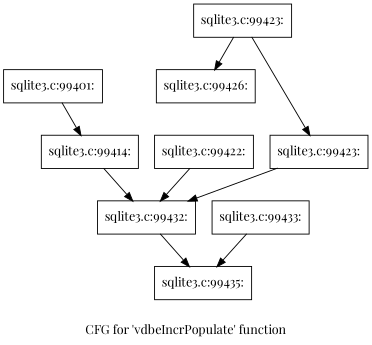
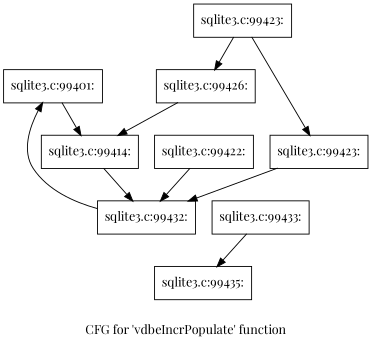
  digraph {
    fontname="Playfair Display"
    label="CFG for 'vdbeIncrPopulate' function"
    node [fontname="Playfair Display" shape=record]
    edge [fontname="Playfair Display"]
    n1 [label="{sqlite3.c:99401:}"]
    n2 [label="{sqlite3.c:99414:}"]
    n3 [label="{sqlite3.c:99432:}"]
    n4 [label="{sqlite3.c:99435:}"]
    n5 [label="{sqlite3.c:99422:}"]
    n6 [label="{sqlite3.c:99423:}"]
    n7 [label="{sqlite3.c:99423:}"]
    n8 [label="{sqlite3.c:99426:}"]
    n9 [label="{sqlite3.c:99433:}"]
    n1 -> n2
    n2 -> n3
-   n3 -> n4
+   n3 -> n1
    n5 -> n3
    n6 -> n7
    n6 -> n8
    n7 -> n3
+   n8 -> n2
    n9 -> n4
  }
